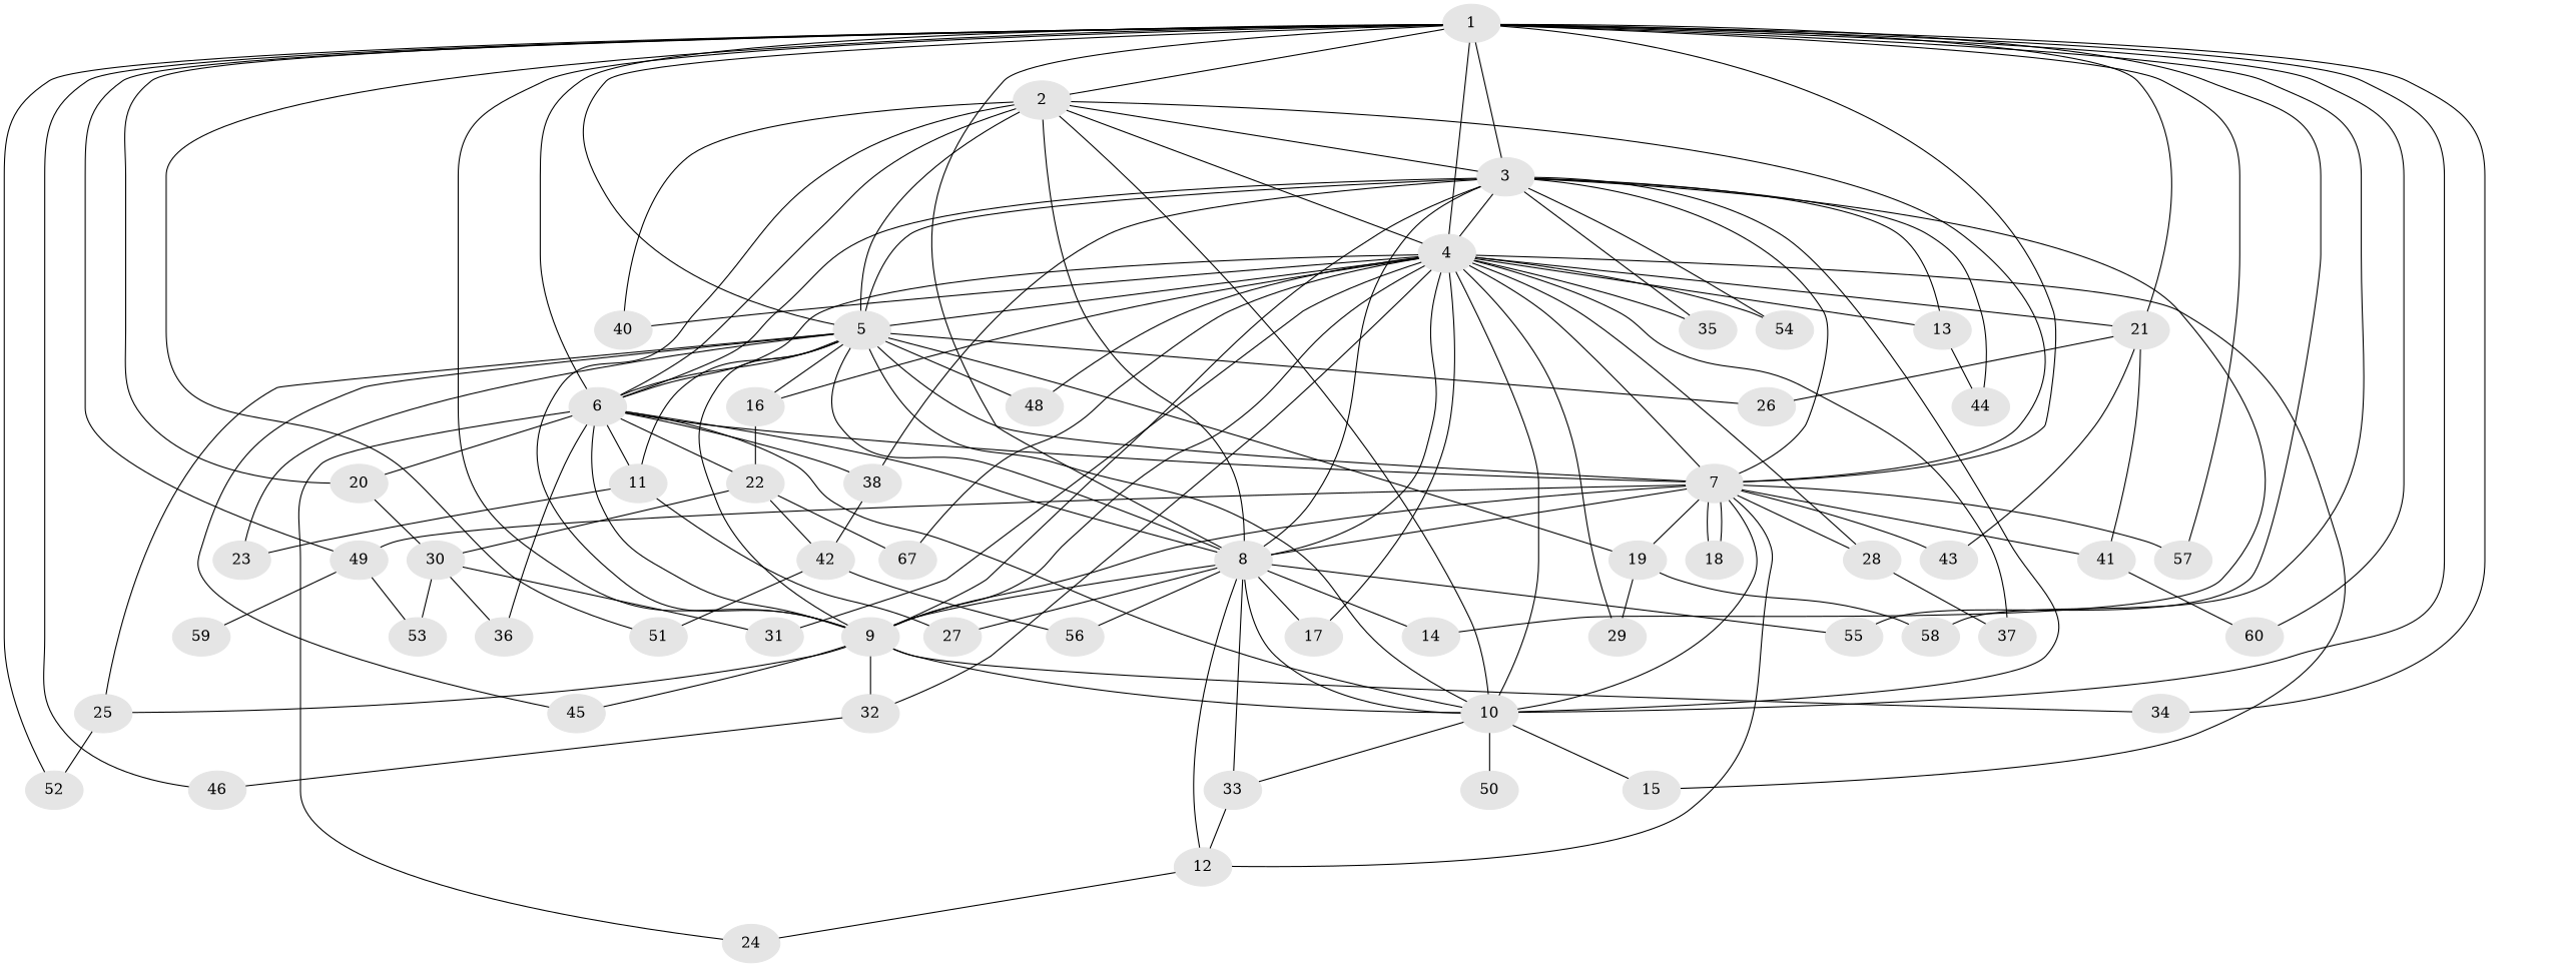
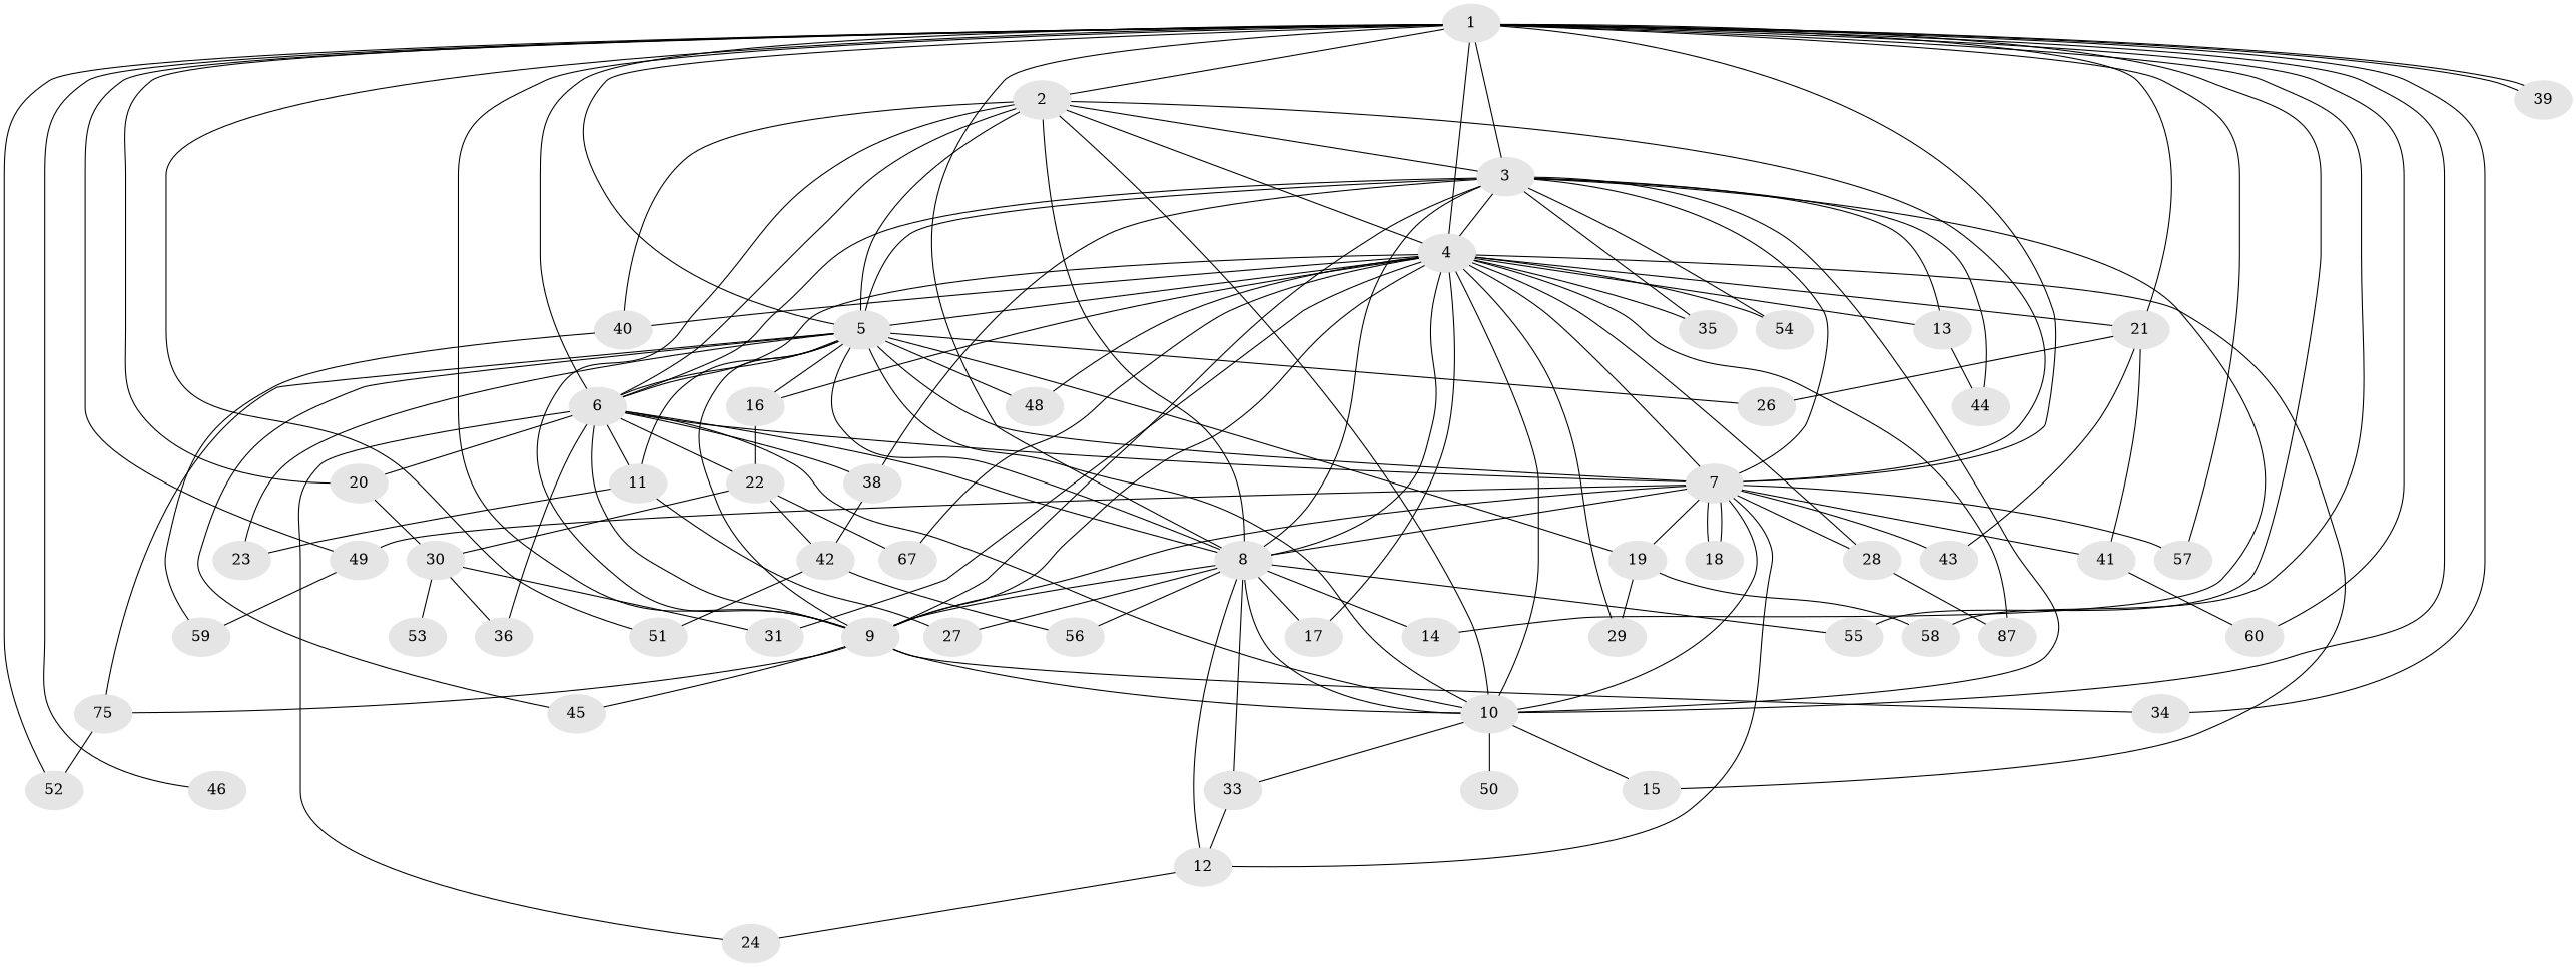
  graph {
    node [color=gray90 style=filled]
    1
    2
    3
    4
    5
    6
    7
    8
    9
    10
    20
    21
    34
+   39
    46
    49
    51
    52
    55
    57
    58
    60
    40
    13
    14
    35
    38
    44
    54
    15
    16
    17
    28
    29
    31
-   32
-   37
+   37 [label=87]
    n38 [label=67]
    48
    11
    19
    23
-   25
+   25 [label=75]
    26
    45
    22
    24
    36
    12
    18
    41
    43
    27
    33
    56
    50
    30
    53
    59
    42
    1 -- 2
    1 -- 3
    1 -- 4
    1 -- 5
    1 -- 6
    1 -- 7
    1 -- 8
    1 -- 9
    1 -- 10
    1 -- 20
    1 -- 21
    1 -- 34
+   1 -- 39
+   1 -- 39
    1 -- 46
    1 -- 49
    1 -- 51
    1 -- 52
    1 -- 55
    1 -- 57
    1 -- 58
    1 -- 60
    2 -- 3
    2 -- 4
    2 -- 5
    2 -- 6
    2 -- 7
    2 -- 8
    2 -- 9
    2 -- 10
    2 -- 40
    3 -- 4
    3 -- 5
    3 -- 6
    3 -- 7
    3 -- 8
    3 -- 9
    3 -- 10
    3 -- 13
    3 -- 14
    3 -- 35
    3 -- 38
    3 -- 44
    3 -- 54
    4 -- 5
    4 -- 6
    4 -- 7
    4 -- 8
    4 -- 9
    4 -- 10
    4 -- 21
    4 -- 40
    4 -- 13
    4 -- 35
    4 -- 54
    4 -- 15
    4 -- 16
    4 -- 17
    4 -- 28
    4 -- 29
    4 -- 31
-   4 -- 32
    4 -- 37
    4 -- n38
    4 -- 48
    5 -- 6
    5 -- 7
    5 -- 8
    5 -- 9
    5 -- 10
    5 -- 16
    5 -- 48
    5 -- 11
    5 -- 19
    5 -- 23
    5 -- 25
    5 -- 26
    5 -- 45
    6 -- 7
    6 -- 8
    6 -- 9
    6 -- 10
    6 -- 20
    6 -- 38
    6 -- 11
    6 -- 22
    6 -- 24
    6 -- 36
    7 -- 8
    7 -- 9
    7 -- 10
    7 -- 49
    7 -- 57
    7 -- 28
    7 -- 19
    7 -- 12
    7 -- 18
    7 -- 18
    7 -- 41
    7 -- 43
    8 -- 9
    8 -- 10
    8 -- 55
    8 -- 14
    8 -- 17
    8 -- 12
    8 -- 27
    8 -- 33
    8 -- 56
    9 -- 10
    9 -- 34
-   9 -- 32
    9 -- 25
    9 -- 45
    10 -- 15
    10 -- 33
    10 -- 50
    20 -- 30
    21 -- 26
    21 -- 41
    21 -- 43
-   49 -- 53
    49 -- 59
+   40 -- 59
    13 -- 44
    38 -- 42
    16 -- 22
    28 -- 37
-   32 -- 46
    11 -- 23
    11 -- 27
    19 -- 58
    19 -- 29
    25 -- 52
    22 -- n38
    22 -- 30
    22 -- 42
    12 -- 24
    41 -- 60
    33 -- 12
    30 -- 31
    30 -- 36
    30 -- 53
    42 -- 51
    42 -- 56
  }
